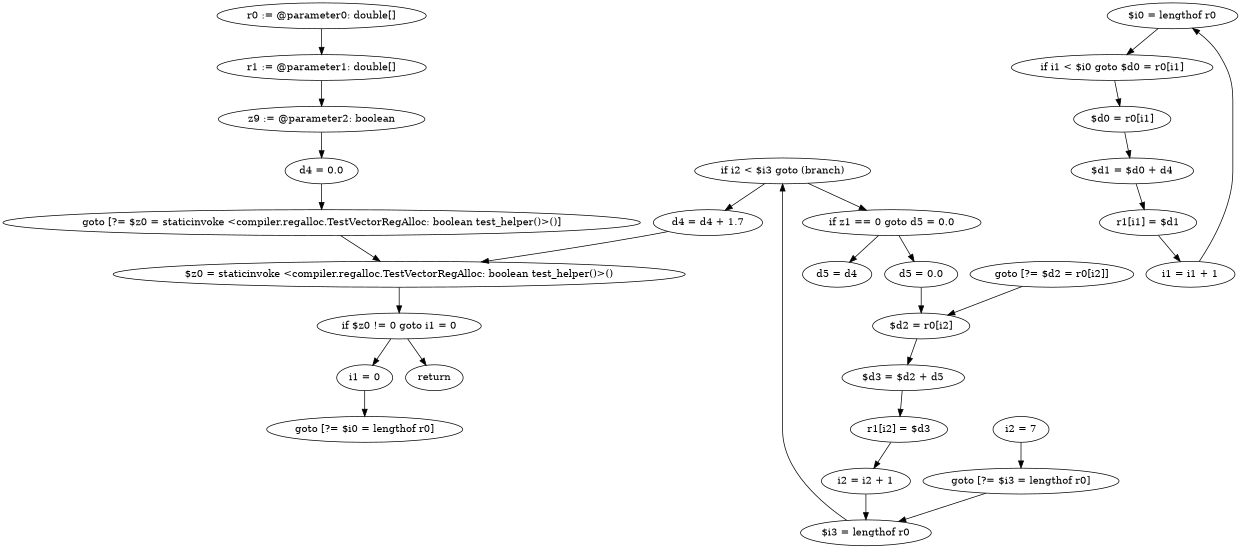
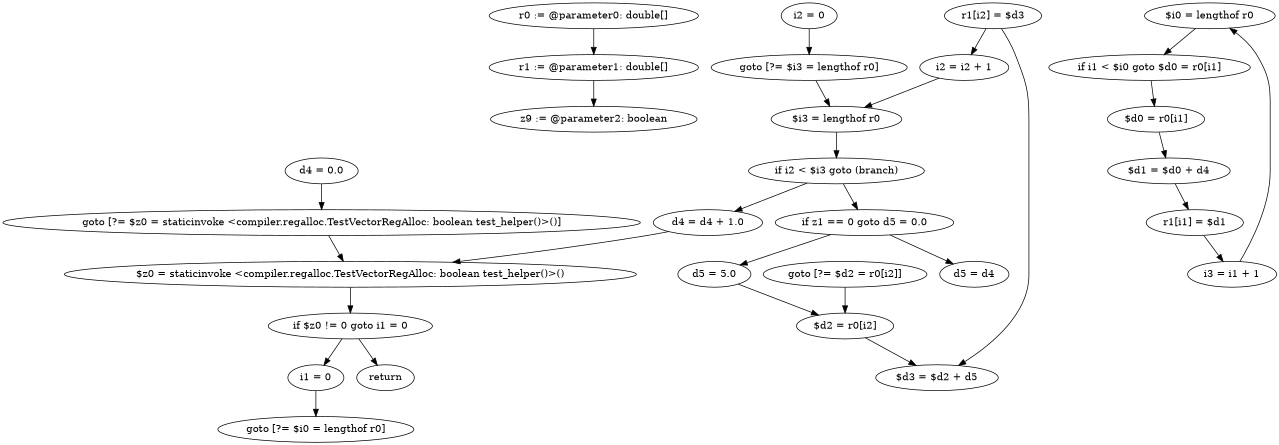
  digraph {
    "r0 := @parameter0: double[]"
    "r1 := @parameter1: double[]"
    n3 [label="z9 := @parameter2: boolean"]
    "d4 = 0.0"
    "goto [?= $z0 = staticinvoke <compiler.regalloc.TestVectorRegAlloc: boolean test_helper()>()]"
    "$z0 = staticinvoke <compiler.regalloc.TestVectorRegAlloc: boolean test_helper()>()"
    "if $z0 != 0 goto i1 = 0"
    "i1 = 0"
    "goto [?= $i0 = lengthof r0]"
    "$i0 = lengthof r0"
    "if i1 < $i0 goto $d0 = r0[i1]"
    "$d0 = r0[i1]"
    "$d1 = $d0 + d4"
    "r1[i1] = $d1"
-   "i1 = i1 + 1"
-   "i2 = 0" [label="i2 = 7"]
+   "i1 = i1 + 1" [label="i3 = i1 + 1"]
+   "i2 = 0"
    "goto [?= $i3 = lengthof r0]"
    "$i3 = lengthof r0"
    "if i2 < $i3 goto (branch)"
    "if z1 == 0 goto d5 = 0.0"
    "d5 = d4"
-   "d5 = 0.0"
+   "d5 = 0.0" [label="d5 = 5.0"]
    "$d2 = r0[i2]"
    "goto [?= $d2 = r0[i2]]"
    "$d3 = $d2 + d5"
    "r1[i2] = $d3"
    "i2 = i2 + 1"
-   "d4 = d4 + 1.0" [label="d4 = d4 + 1.7"]
+   "d4 = d4 + 1.0"
    return
    "r0 := @parameter0: double[]" -> "r1 := @parameter1: double[]"
    "r1 := @parameter1: double[]" -> n3
-   n3 -> "d4 = 0.0"
    "d4 = 0.0" -> "goto [?= $z0 = staticinvoke <compiler.regalloc.TestVectorRegAlloc: boolean test_helper()>()]"
    "goto [?= $z0 = staticinvoke <compiler.regalloc.TestVectorRegAlloc: boolean test_helper()>()]" -> "$z0 = staticinvoke <compiler.regalloc.TestVectorRegAlloc: boolean test_helper()>()"
    "$z0 = staticinvoke <compiler.regalloc.TestVectorRegAlloc: boolean test_helper()>()" -> "if $z0 != 0 goto i1 = 0"
    "if $z0 != 0 goto i1 = 0" -> "i1 = 0"
    "if $z0 != 0 goto i1 = 0" -> return
    "i1 = 0" -> "goto [?= $i0 = lengthof r0]"
    "$i0 = lengthof r0" -> "if i1 < $i0 goto $d0 = r0[i1]"
    "if i1 < $i0 goto $d0 = r0[i1]" -> "$d0 = r0[i1]"
    "$d0 = r0[i1]" -> "$d1 = $d0 + d4"
    "$d1 = $d0 + d4" -> "r1[i1] = $d1"
    "r1[i1] = $d1" -> "i1 = i1 + 1"
    "i1 = i1 + 1" -> "$i0 = lengthof r0"
    "i2 = 0" -> "goto [?= $i3 = lengthof r0]"
    "goto [?= $i3 = lengthof r0]" -> "$i3 = lengthof r0"
    "$i3 = lengthof r0" -> "if i2 < $i3 goto (branch)"
    "if i2 < $i3 goto (branch)" -> "if z1 == 0 goto d5 = 0.0"
    "if i2 < $i3 goto (branch)" -> "d4 = d4 + 1.0"
    "if z1 == 0 goto d5 = 0.0" -> "d5 = d4"
    "if z1 == 0 goto d5 = 0.0" -> "d5 = 0.0"
    "d5 = 0.0" -> "$d2 = r0[i2]"
    "$d2 = r0[i2]" -> "$d3 = $d2 + d5"
    "goto [?= $d2 = r0[i2]]" -> "$d2 = r0[i2]"
-   "$d3 = $d2 + d5" -> "r1[i2] = $d3"
+   "r1[i2] = $d3" -> "$d3 = $d2 + d5"
    "r1[i2] = $d3" -> "i2 = i2 + 1"
    "i2 = i2 + 1" -> "$i3 = lengthof r0"
    "d4 = d4 + 1.0" -> "$z0 = staticinvoke <compiler.regalloc.TestVectorRegAlloc: boolean test_helper()>()"
  }
